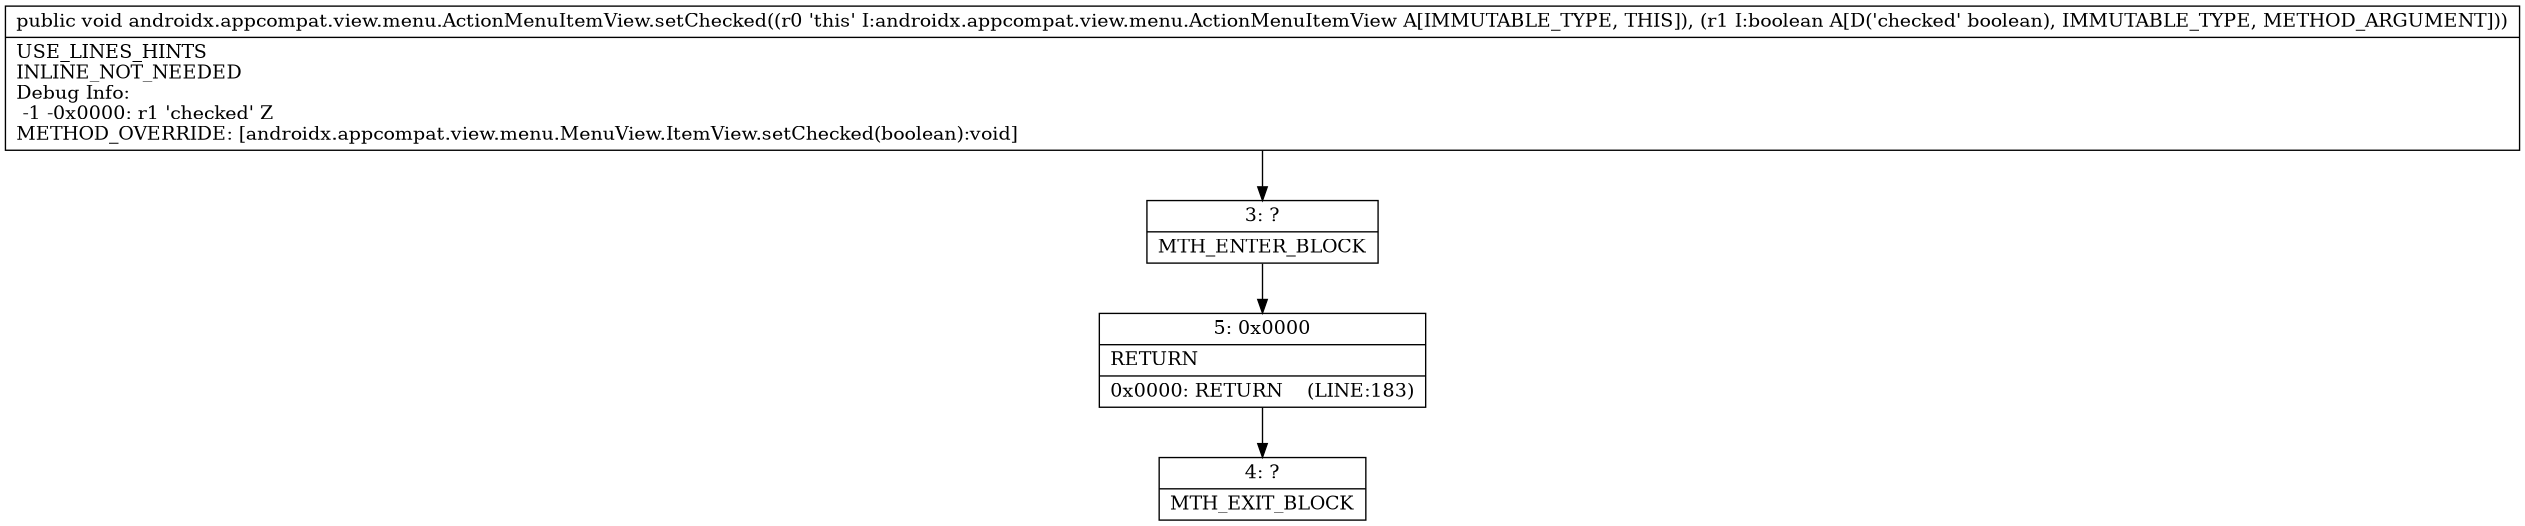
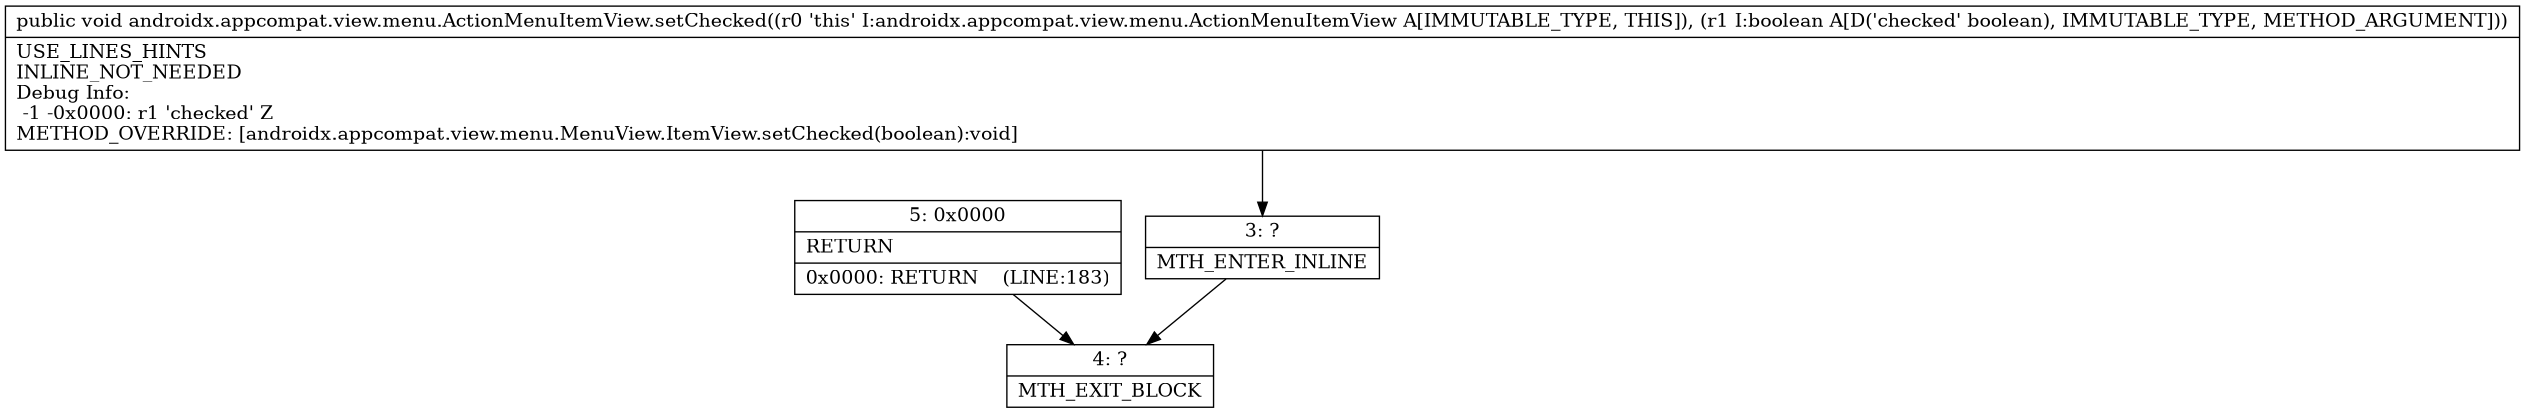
  digraph {
    node [shape=record]
-   n1 [label="{3\:\ ?|MTH_ENTER_BLOCK\l}"]
+   n1 [label="{3\:\ ?|MTH_ENTER_INLINE\l}"]
    n2 [label="{5\:\ 0x0000|RETURN\l|0x0000: RETURN    (LINE:183)\l}"]
    n3 [label="{4\:\ ?|MTH_EXIT_BLOCK\l}"]
    n4 [label="{public void androidx.appcompat.view.menu.ActionMenuItemView.setChecked((r0 'this' I:androidx.appcompat.view.menu.ActionMenuItemView A[IMMUTABLE_TYPE, THIS]), (r1 I:boolean A[D('checked' boolean), IMMUTABLE_TYPE, METHOD_ARGUMENT]))  | USE_LINES_HINTS\lINLINE_NOT_NEEDED\lDebug Info:\l  \-1 \-0x0000: r1 'checked' Z\lMETHOD_OVERRIDE: [androidx.appcompat.view.menu.MenuView.ItemView.setChecked(boolean):void]\l}"]
-   n1 -> n2
+   n1 -> n3
    n2 -> n3
    n4 -> n1
  }
